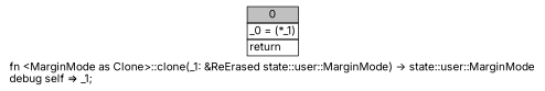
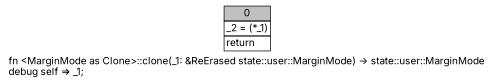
  digraph {
    fontname=Inter
    label=<fn &lt;MarginMode as Clone&gt;::clone(_1: &amp;ReErased state::user::MarginMode) -&gt; state::user::MarginMode<br align="left"/>debug self =&gt; _1;<br align="left"/>>
-   n1 [fontname=Inter label=<<table border="0" cellborder="1" cellspacing="0"><tr><td bgcolor="gray" align="center" colspan="1">0</td></tr><tr><td align="left" balign="left">_0 = (*_1)<br/></td></tr><tr><td align="left">return</td></tr></table>> shape=none]
+   n1 [fontname=Inter label=<<table border="0" cellborder="1" cellspacing="0"><tr><td bgcolor="gray" align="center" colspan="1">0</td></tr><tr><td align="left" balign="left">_2 = (*_1)<br/></td></tr><tr><td align="left">return</td></tr></table>> shape=none]
  }
